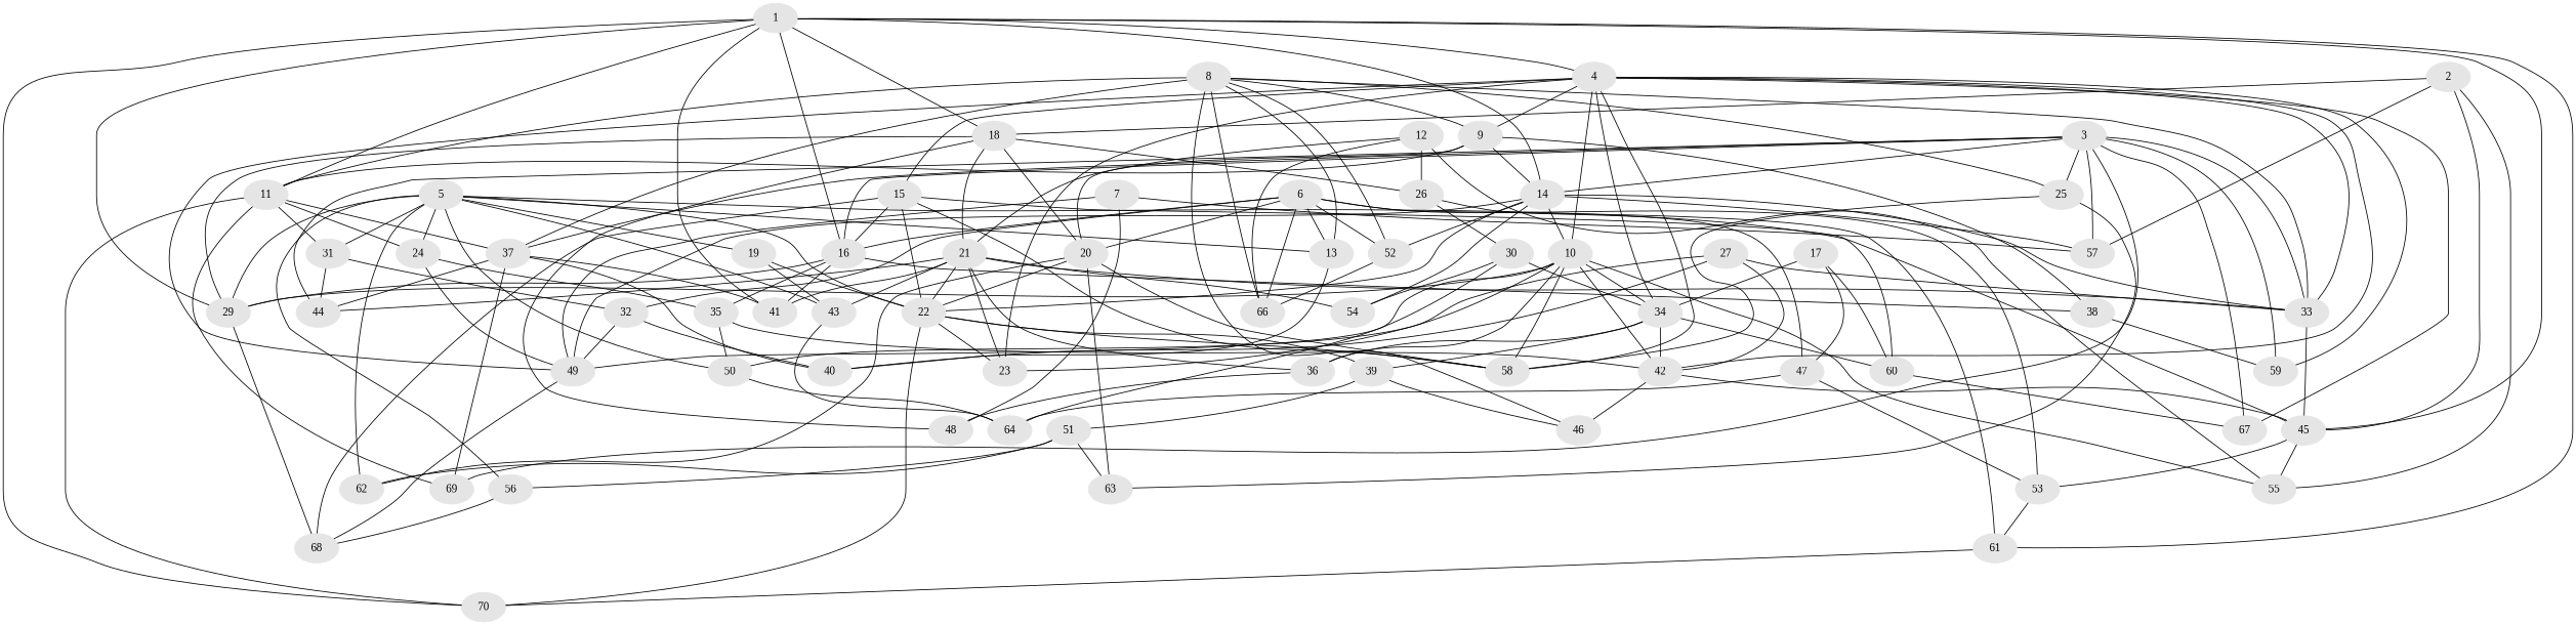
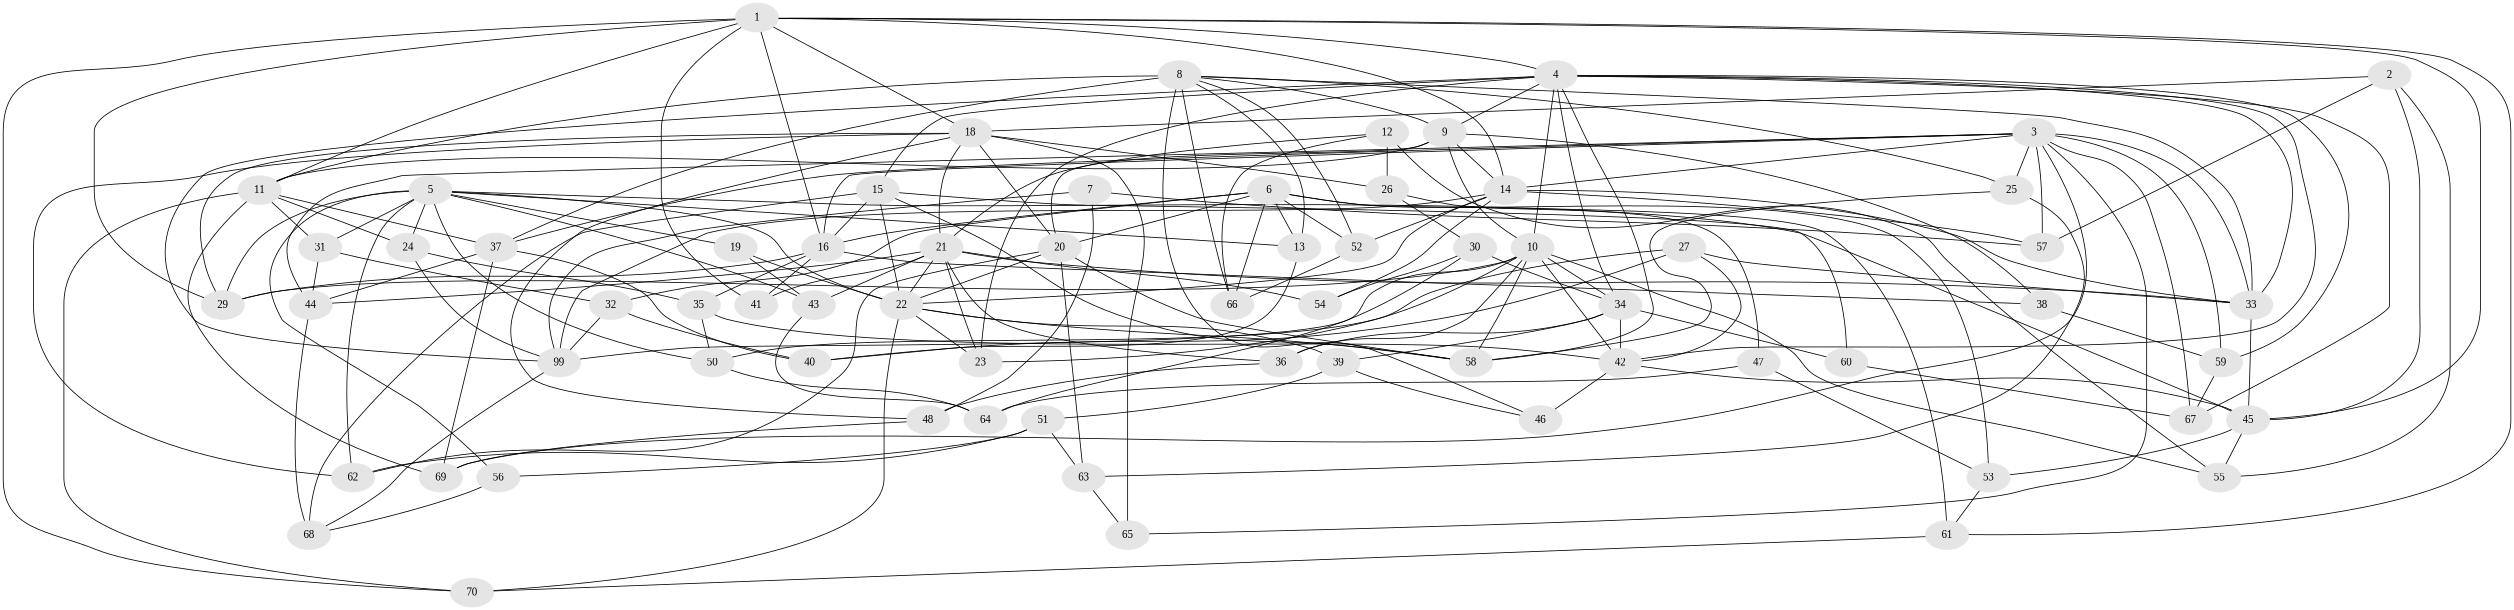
  graph {
    fontname="Liberation Serif"
    node [color=gray90 fontname="Liberation Serif" style=filled]
    edge [fontname="Liberation Serif" weight=1.0]
    1
    4
    11
    14
    16
    18
    29
    41
    45
    61
    70
    33
    59
    67
    9
    10
    15
    23
    34
    42
-   49
+   49 [label=99]
    58
    37
    69
    24
    31
    57
    22
    52
    54
    38
    35
+   65
    62
    20
    48
    21
    26
    68
    55
    53
    2
    3
    25
    44
    63
    40
    36
    60
    39
    46
    5
    13
    19
    43
    50
    56
    32
    64
    6
    66
    7
    8
    12
    47
    30
-   17
    51
    27
    1 -- 4
    1 -- 11
    1 -- 14
    1 -- 16
    1 -- 18
    1 -- 29
    1 -- 41
    1 -- 45
    1 -- 61
    1 -- 70
    4 -- 33
    4 -- 59
    4 -- 67
    4 -- 9
    4 -- 10
    4 -- 15
    4 -- 23
    4 -- 34
    4 -- 42
    4 -- 49
    4 -- 58
    11 -- 70
    11 -- 37 [weight=2.0]
    11 -- 69
    11 -- 24
    11 -- 31
    14 -- 33
    14 -- 49 [weight=2.0]
    14 -- 57
    14 -- 22
    14 -- 52
    14 -- 54 [weight=2.0]
    16 -- 29
    16 -- 41
    16 -- 38
    16 -- 35
    18 -- 29
+   18 -- 65 [weight=2.0]
+   18 -- 62
    18 -- 20
    18 -- 48
    18 -- 21
    18 -- 26
-   29 -- 68
+   44 -- 68
    45 -- 55
    45 -- 53
    61 -- 70
    33 -- 45
+   59 -- 67
    9 -- 11
    9 -- 14
-   14 -- 10
+   9 -- 10
    9 -- 38
    9 -- 20 [weight=2.0]
    10 -- 29
    10 -- 23
    10 -- 34
    10 -- 42
    10 -- 49
    10 -- 58
    10 -- 55
    10 -- 36
    15 -- 16
    15 -- 58
    15 -- 22
    15 -- 68
    15 -- 60
    34 -- 42 [weight=2.0]
    34 -- 36
    34 -- 60
    34 -- 39
    42 -- 45 [weight=2.0]
    42 -- 46 [weight=2.0]
    49 -- 68
-   37 -- 41
    37 -- 69
    37 -- 44
    37 -- 40
    24 -- 49
    24 -- 35
    31 -- 44
    31 -- 32
    22 -- 70
    22 -- 23
    22 -- 58
    22 -- 39
    52 -- 66
    38 -- 59
    35 -- 42
    35 -- 50
    20 -- 58
    20 -- 22
    20 -- 62
    20 -- 63
+   48 -- 69
    21 -- 41
    21 -- 33 [weight=2.0]
    21 -- 23
    21 -- 22
    21 -- 54
    21 -- 44
    21 -- 36
    21 -- 43
    26 -- 47
    26 -- 30
    53 -- 61
    2 -- 18
    2 -- 45
    2 -- 57
    2 -- 55
    3 -- 14 [weight=2.0]
    3 -- 16
    3 -- 33
    3 -- 59
    3 -- 67
    3 -- 37
    3 -- 69
    3 -- 57
+   3 -- 65
    3 -- 25
    3 -- 44
    25 -- 58
    25 -- 63
+   63 -- 65
    36 -- 48
    60 -- 67
    39 -- 46
    39 -- 51
    5 -- 29
    5 -- 45
    5 -- 24
    5 -- 31
    5 -- 22
    5 -- 62
    5 -- 13
    5 -- 19
    5 -- 43
    5 -- 50
    5 -- 56 [weight=2.0]
    13 -- 40
    19 -- 22 [weight=2.0]
    19 -- 43
    43 -- 64
    50 -- 64
    56 -- 68
    32 -- 49
    32 -- 40
    6 -- 16
    6 -- 61
    6 -- 52
    6 -- 20
    6 -- 53
    6 -- 13
    6 -- 32
    6 -- 66
    7 -- 49
    7 -- 57
    7 -- 48
    8 -- 11 [weight=2.0]
    8 -- 33
    8 -- 9
    8 -- 37 [weight=3.0]
    8 -- 52
    8 -- 25
    8 -- 46
    8 -- 13
    8 -- 66
    12 -- 21
    12 -- 26
    12 -- 55
    12 -- 66
    47 -- 53
    47 -- 64
    30 -- 34
    30 -- 54
    30 -- 64
-   17 -- 34 [weight=2.0]
-   17 -- 60
-   17 -- 47
    51 -- 62
    51 -- 63
    51 -- 56
    27 -- 33
    27 -- 42
    27 -- 40
    27 -- 50
  }
